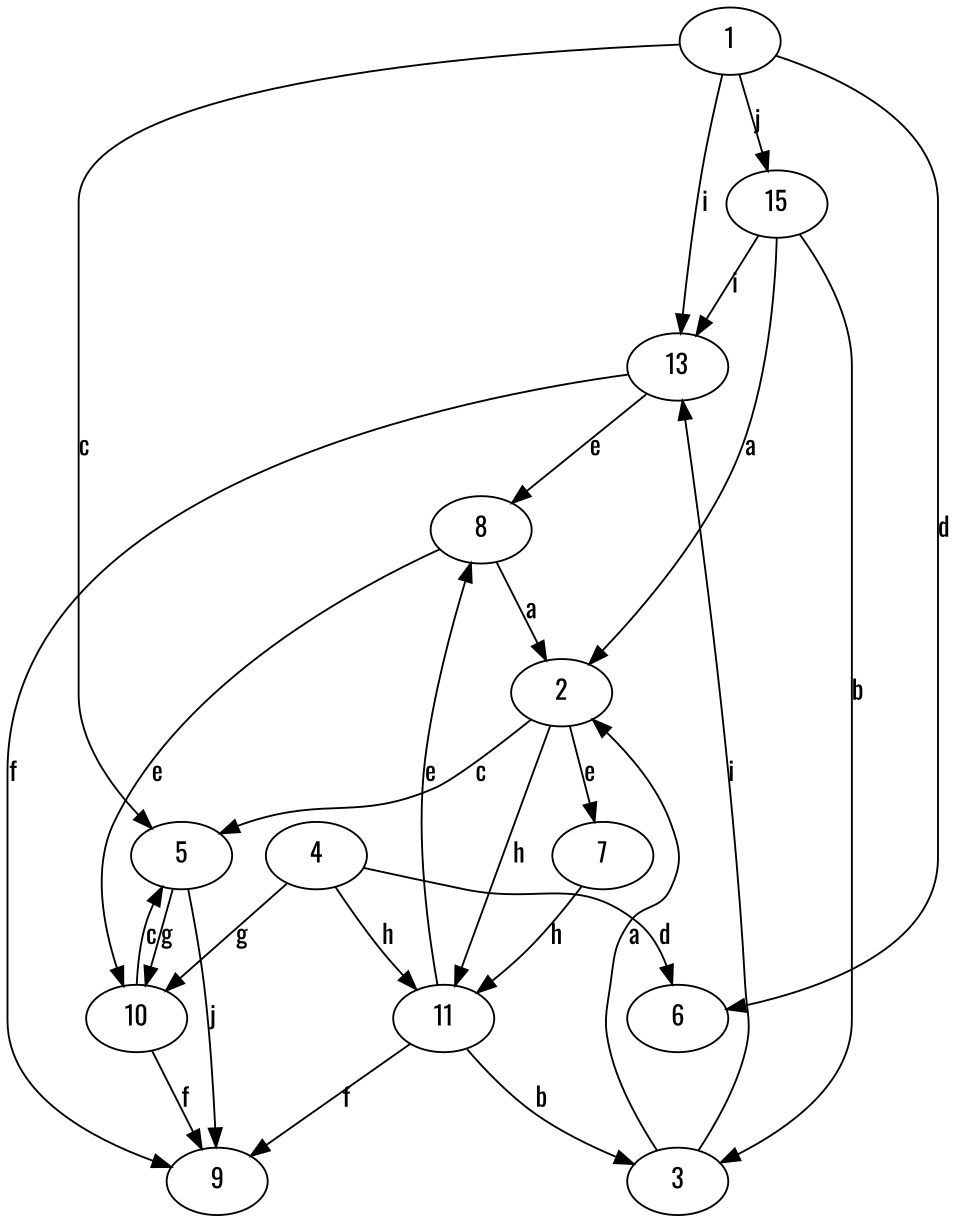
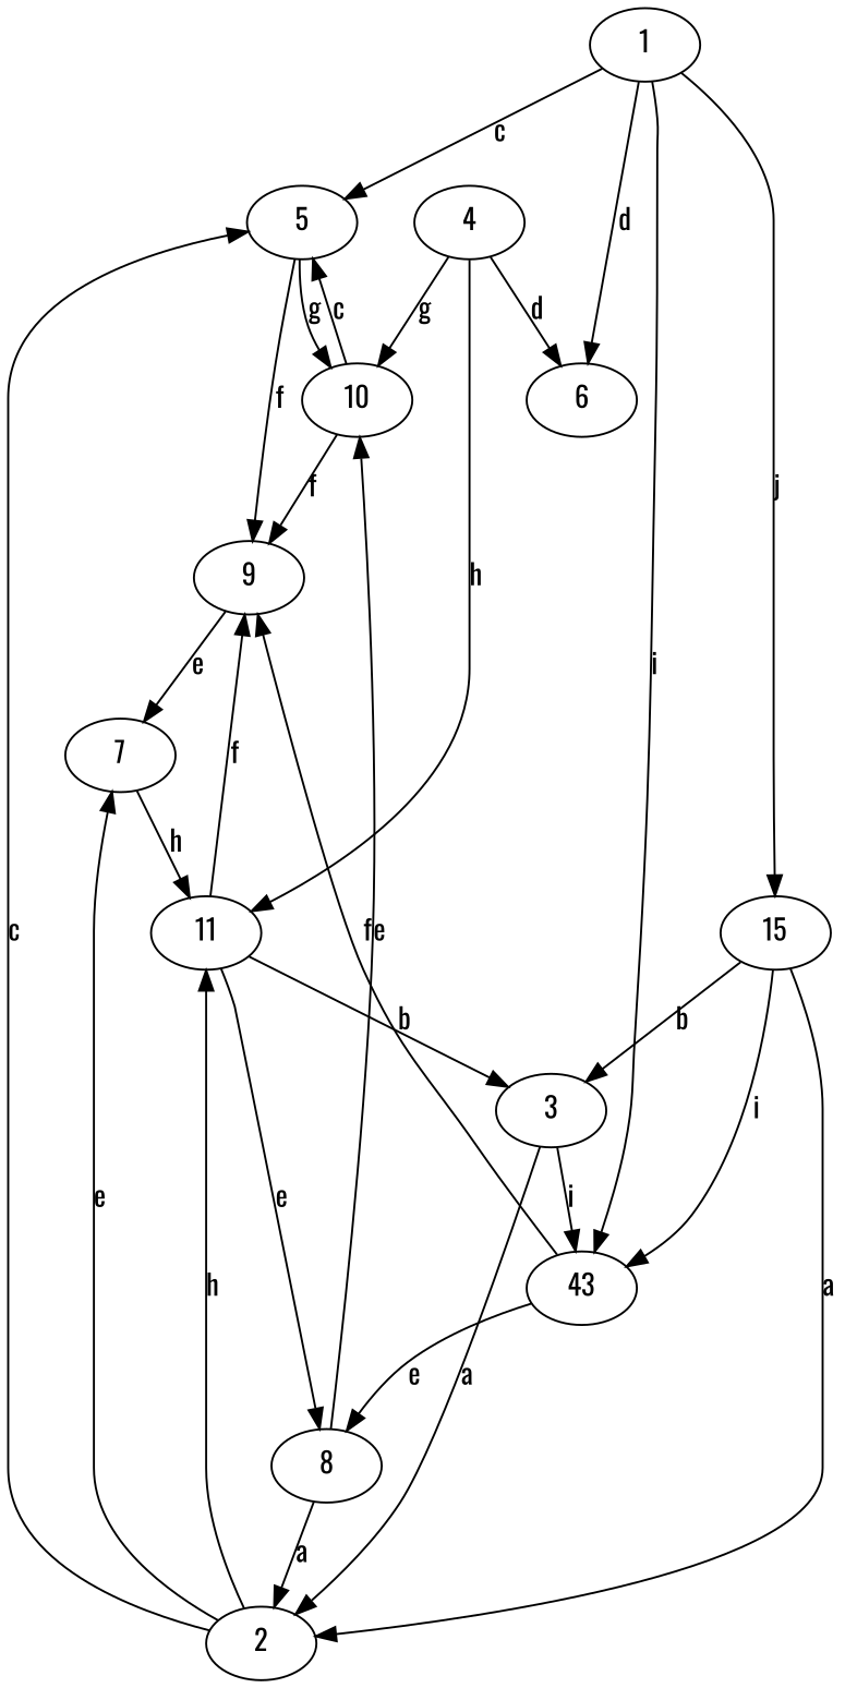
  strict digraph {
    fontname=Oswald
    node [fontname=Oswald]
    edge [fontname=Oswald]
    1
    5
    6
-   13
+   13 [label=43]
    15
    10
    9
    8
    2
    3
    7
    11
    4
    1 -> 5 [label=c]
    1 -> 6 [label=d]
    1 -> 13 [label=i]
    1 -> 15 [label=j]
    5 -> 10 [label=g]
-   5 -> 9 [label=j]
+   5 -> 9 [label=f]
    13 -> 9 [label=f]
    13 -> 8 [label=e]
    15 -> 13 [label=i]
    15 -> 2 [label=a]
    15 -> 3 [label=b]
    10 -> 5 [label=c]
    10 -> 9 [label=f]
+   9 -> 7 [label=e]
    8 -> 10 [label=e]
    8 -> 2 [label=a]
    2 -> 5 [label=c]
    2 -> 7 [label=e]
    2 -> 11 [label=h]
    3 -> 13 [label=i]
    3 -> 2 [label=a]
    7 -> 11 [label=h]
    11 -> 9 [label=f]
    11 -> 8 [label=e]
    11 -> 3 [label=b]
    4 -> 6 [label=d]
    4 -> 10 [label=g]
    4 -> 11 [label=h]
  }
